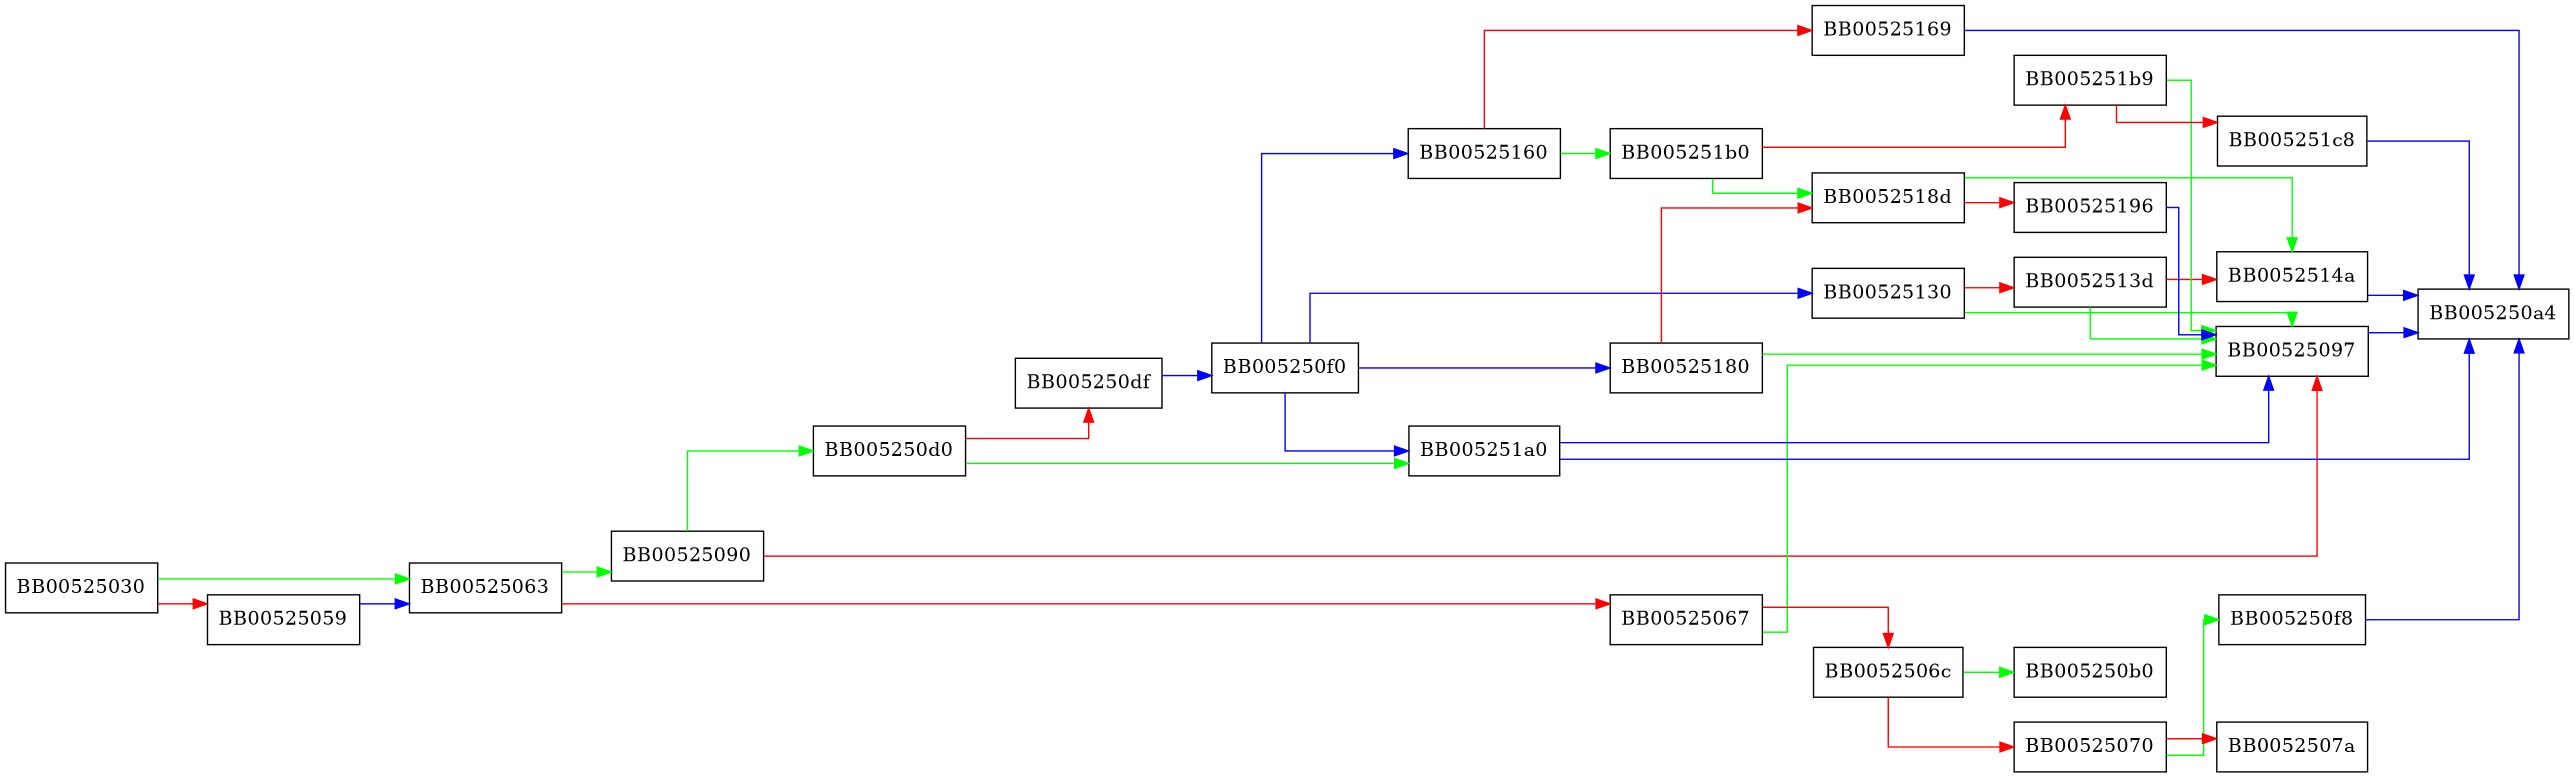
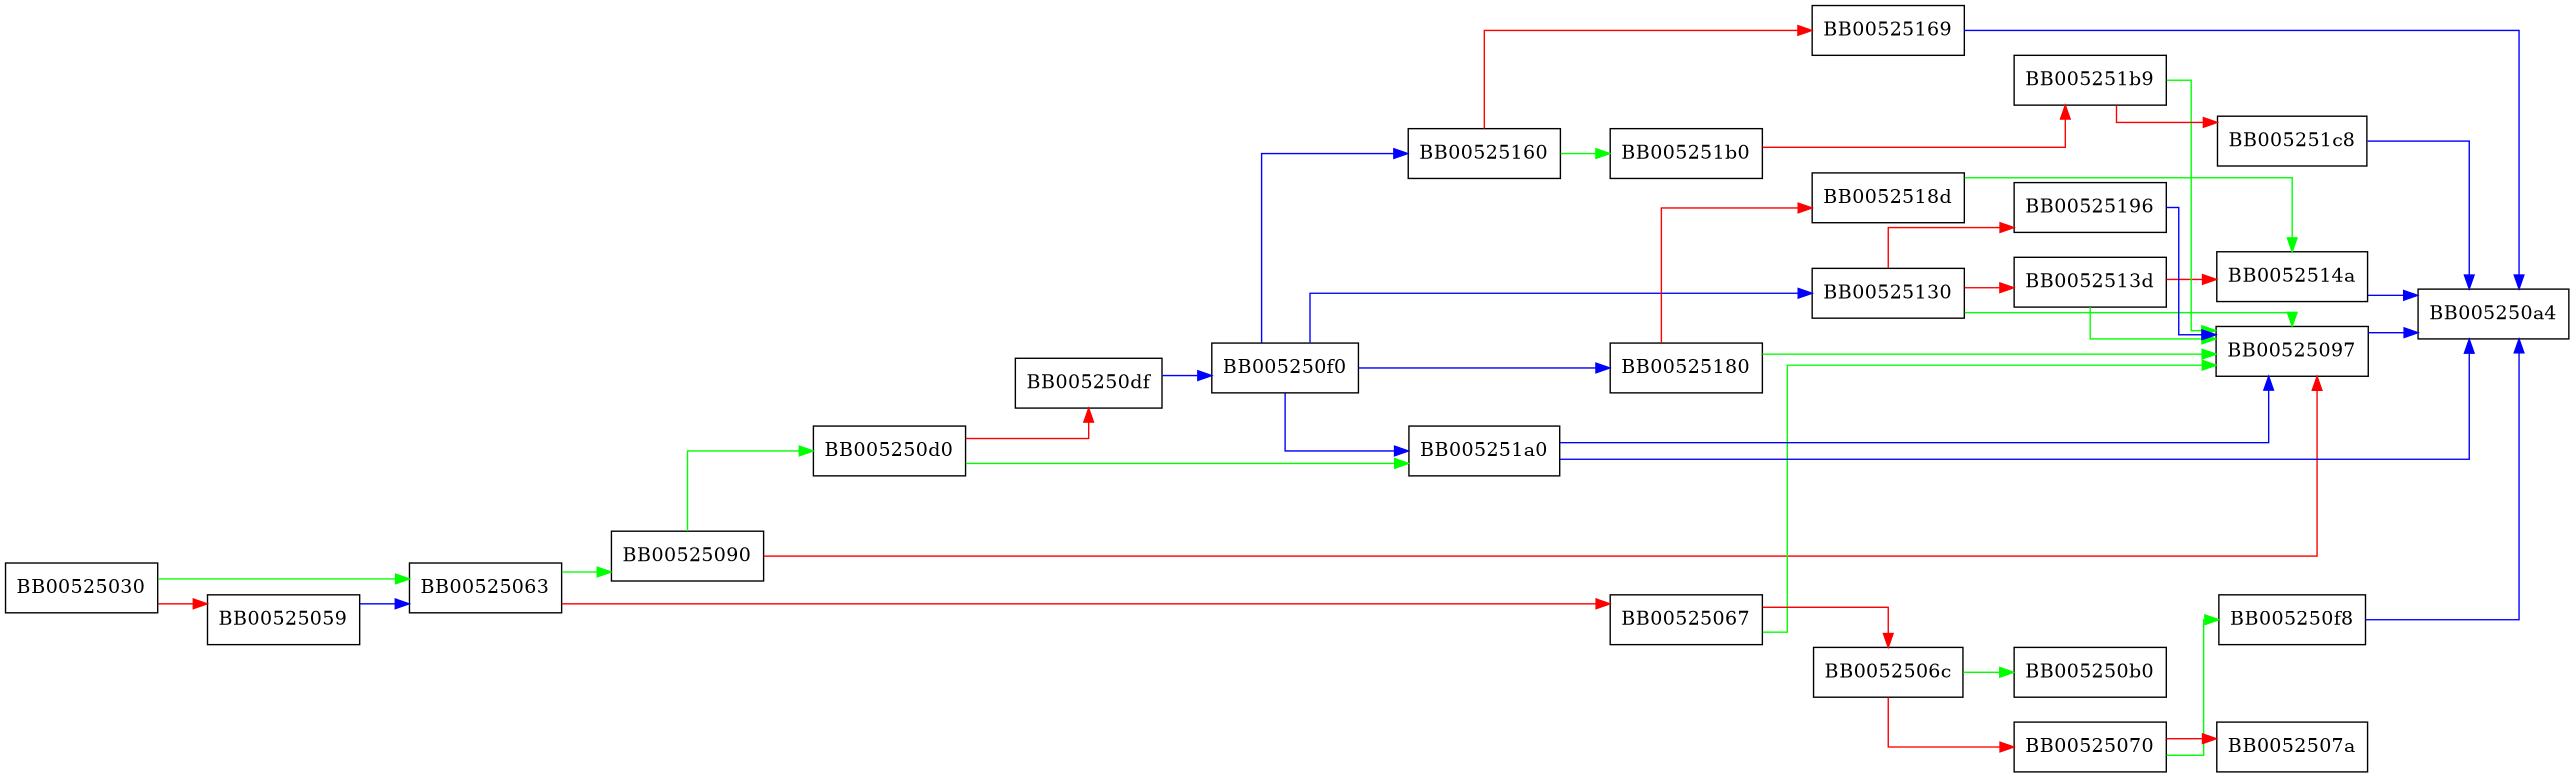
  digraph {
    rankdir=LR
    splines=ortho
    node [shape=box]
    edge [color=green]
    BB00525030
    BB00525063
    BB00525059
    BB00525090
    BB00525067
    BB00525097
    BB005250d0
    BB0052506c
    BB005250a4
    BB005251a0
    BB005250df
    BB005250b0
    BB00525070
    BB005250f8
    BB0052507a
    BB005250f0
    BB00525160
    BB00525130
    BB00525180
    BB005251b0
    BB00525169
    BB0052513d
    BB0052518d
    BB005251b9
    BB0052514a
    BB00525196
    BB005251c8
    BB00525030 -> BB00525063
    BB00525030 -> BB00525059 [color=red]
    BB00525063 -> BB00525090
    BB00525063 -> BB00525067 [color=red]
    BB00525059 -> BB00525063 [color=blue]
    BB00525090 -> BB00525097 [color=red]
    BB00525090 -> BB005250d0
    BB00525067 -> BB00525097
    BB00525067 -> BB0052506c [color=red]
    BB00525097 -> BB005250a4 [color=blue]
    BB005250d0 -> BB005251a0
    BB005250d0 -> BB005250df [color=red]
    BB0052506c -> BB005250b0
    BB0052506c -> BB00525070 [color=red]
    BB005251a0 -> BB00525097 [color=blue]
    BB005251a0 -> BB005250a4 [color=blue]
    BB005250df -> BB005250f0 [color=blue]
    BB00525070 -> BB005250f8
    BB00525070 -> BB0052507a [color=red]
    BB005250f8 -> BB005250a4 [color=blue]
    BB005250f0 -> BB005251a0 [color=blue]
    BB005250f0 -> BB00525160 [color=blue]
    BB005250f0 -> BB00525130 [color=blue]
    BB005250f0 -> BB00525180 [color=blue]
    BB00525160 -> BB005251b0
    BB00525160 -> BB00525169 [color=red]
    BB00525130 -> BB00525097
    BB00525130 -> BB0052513d [color=red]
    BB00525180 -> BB00525097
    BB00525180 -> BB0052518d [color=red]
-   BB005251b0 -> BB0052518d
    BB005251b0 -> BB005251b9 [color=red]
    BB00525169 -> BB005250a4 [color=blue]
    BB0052513d -> BB00525097
    BB0052513d -> BB0052514a [color=red]
    BB0052518d -> BB0052514a
-   BB0052518d -> BB00525196 [color=red]
+   BB00525130 -> BB00525196 [color=red]
    BB005251b9 -> BB00525097
    BB005251b9 -> BB005251c8 [color=red]
    BB0052514a -> BB005250a4 [color=blue]
    BB00525196 -> BB00525097 [color=blue]
    BB005251c8 -> BB005250a4 [color=blue]
  }
